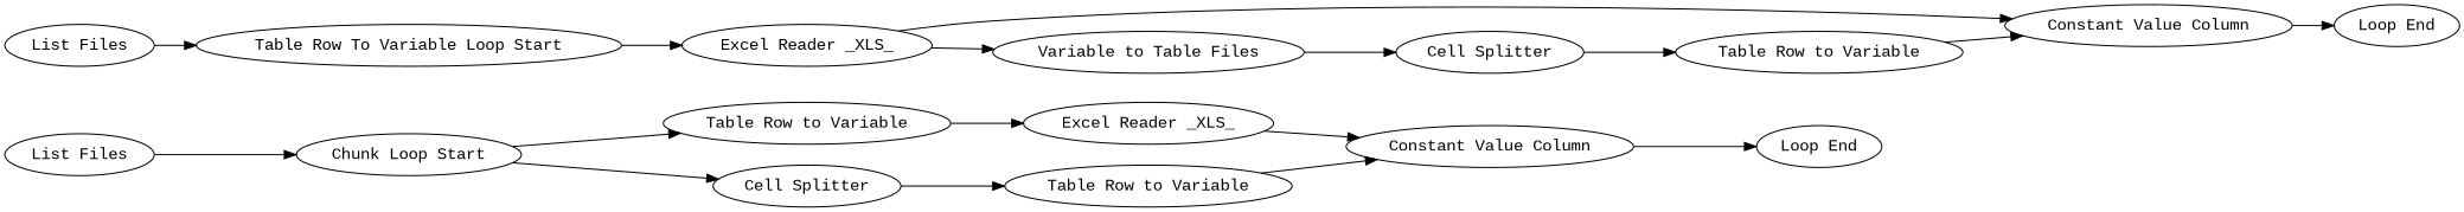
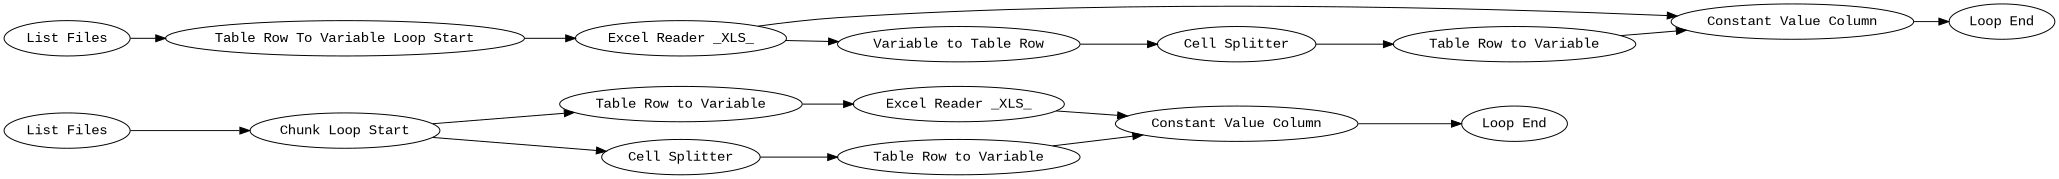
  digraph {
    rankdir=LR
    fontname="Liberation Mono"
    node [fontname="Liberation Mono"]
    edge [fontname="Liberation Mono"]
    n1 [label="Constant Value Column"]
    n2 [label="Loop End"]
    n3 [label="Table Row to Variable"]
    n4 [label="Constant Value Column"]
    n5 [label="Loop End"]
    n6 [label="Table Row to Variable"]
    n7 [label="Excel Reader _XLS_"]
    n8 [label="List Files"]
    n9 [label="Chunk Loop Start"]
    n10 [label="Cell Splitter"]
    n11 [label="Table Row To Variable Loop Start"]
    n12 [label="Excel Reader _XLS_"]
-   n13 [label="Variable to Table Files"]
+   n13 [label="Variable to Table Row"]
    n14 [label="Cell Splitter"]
    n15 [label="List Files"]
    n16 [label="Table Row to Variable"]
    n1 -> n2
    n3 -> n4
    n4 -> n5
    n6 -> n7
    n7 -> n1
    n8 -> n9
    n9 -> n6
    n9 -> n10
    n10 -> n16
    n11 -> n12
    n12 -> n4
    n12 -> n13
    n13 -> n14
    n14 -> n3
    n15 -> n11
    n16 -> n1
  }
